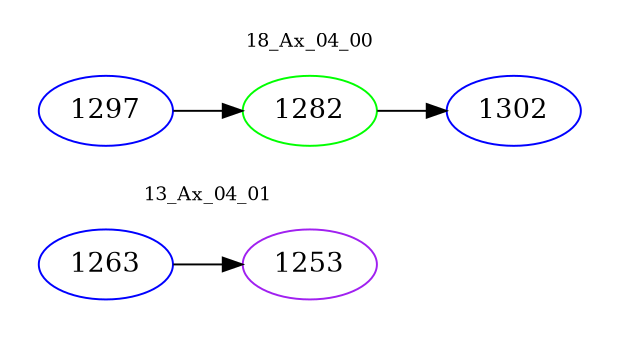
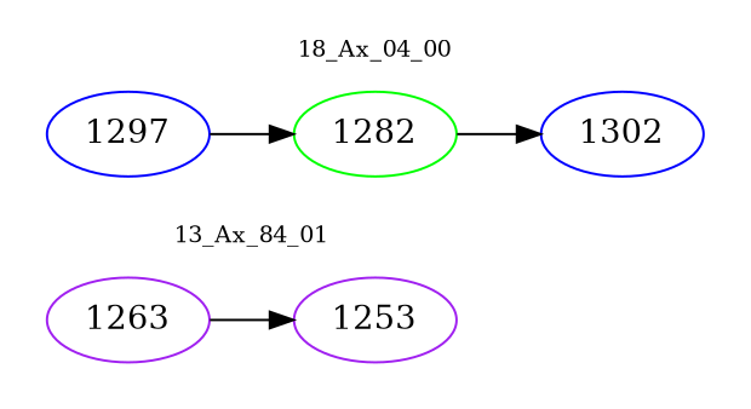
  digraph {
    rankdir=LR
    node [color=purple]
    edge [color=black]
-   n1 [color=blue label=1263]
+   n1 [label=1263]
    n2 [label=1253]
    n3 [color=blue label=1297]
    n4 [color=green label=1282]
    n5 [color=blue label=1302]
    subgraph cluster_1 {
      color=white
      fontsize=10
-     label="13_Ax_04_01"
+     label="13_Ax_84_01"
      n1
      n2
    }
    subgraph cluster_2 {
      color=white
      fontsize=10
      label="18_Ax_04_00"
      n3
      n4
      n5
    }
    n1 -> n2
    n3 -> n4
    n4 -> n5
  }
